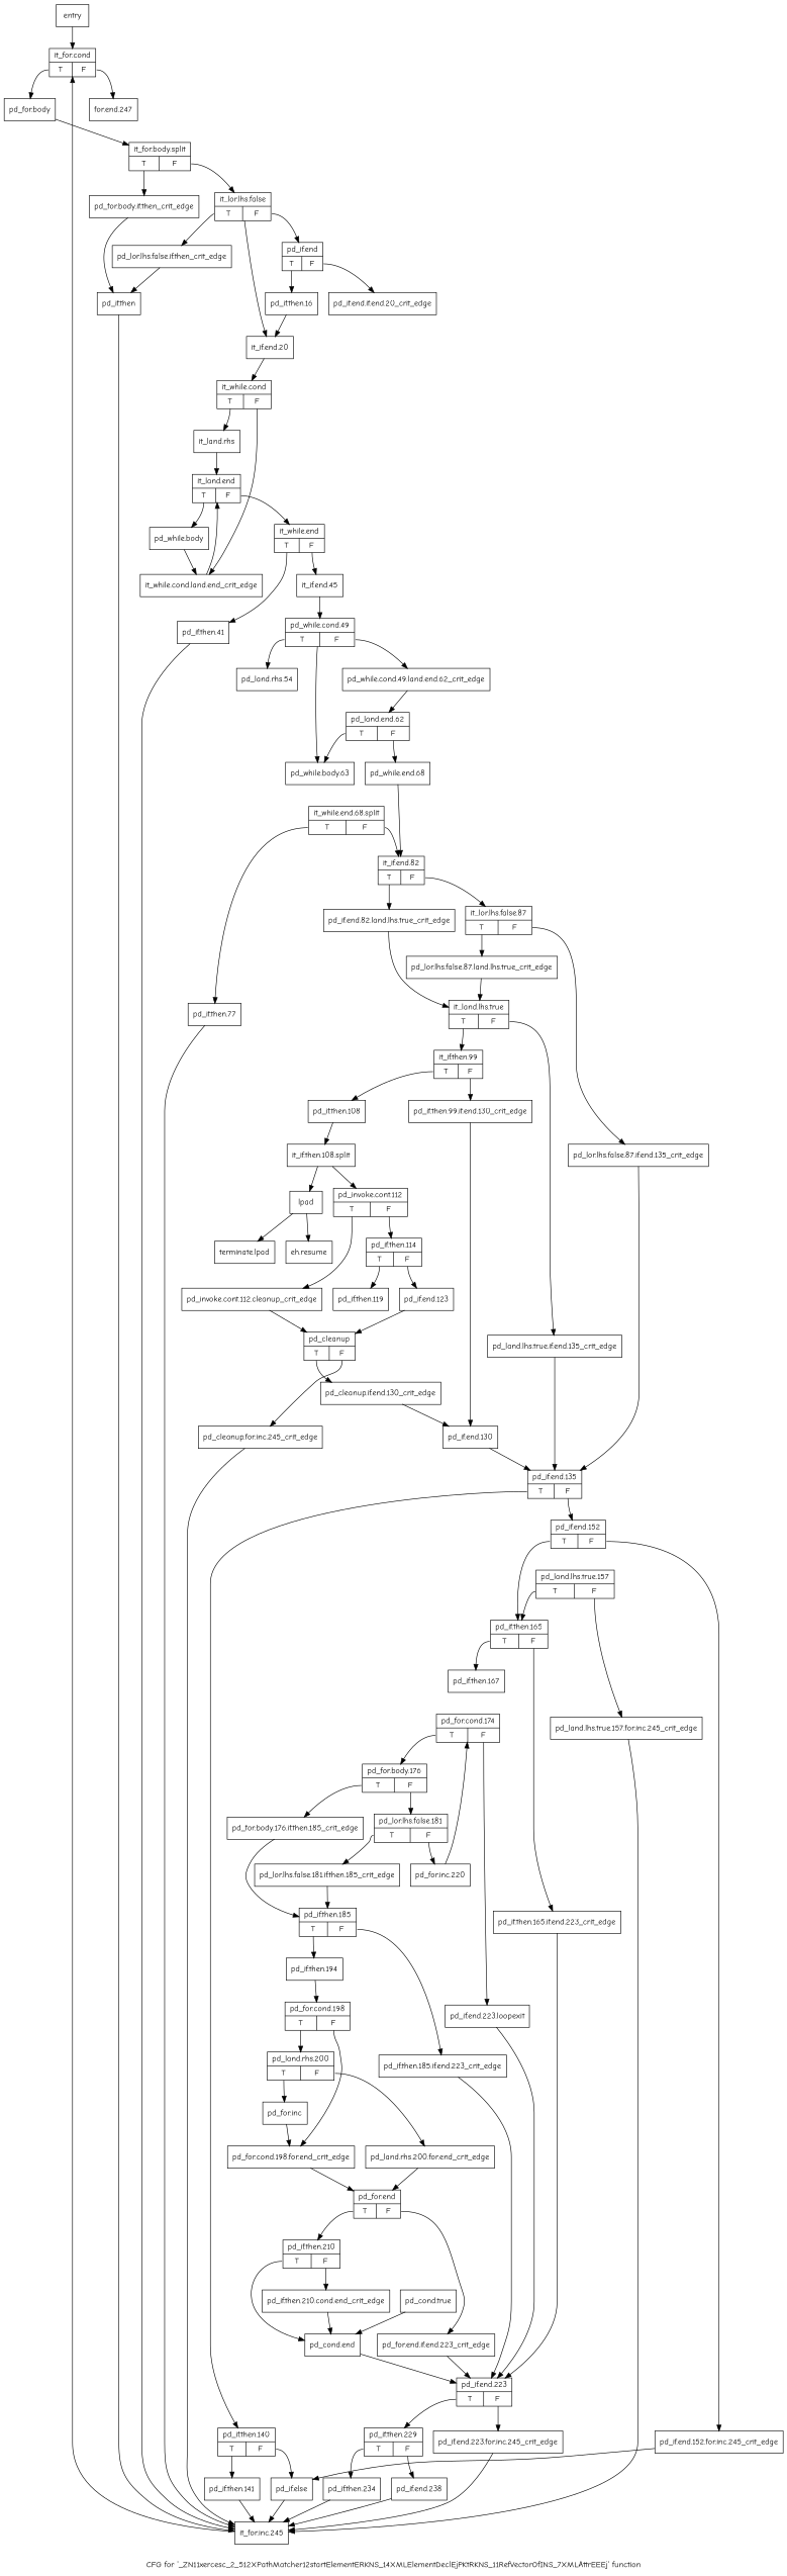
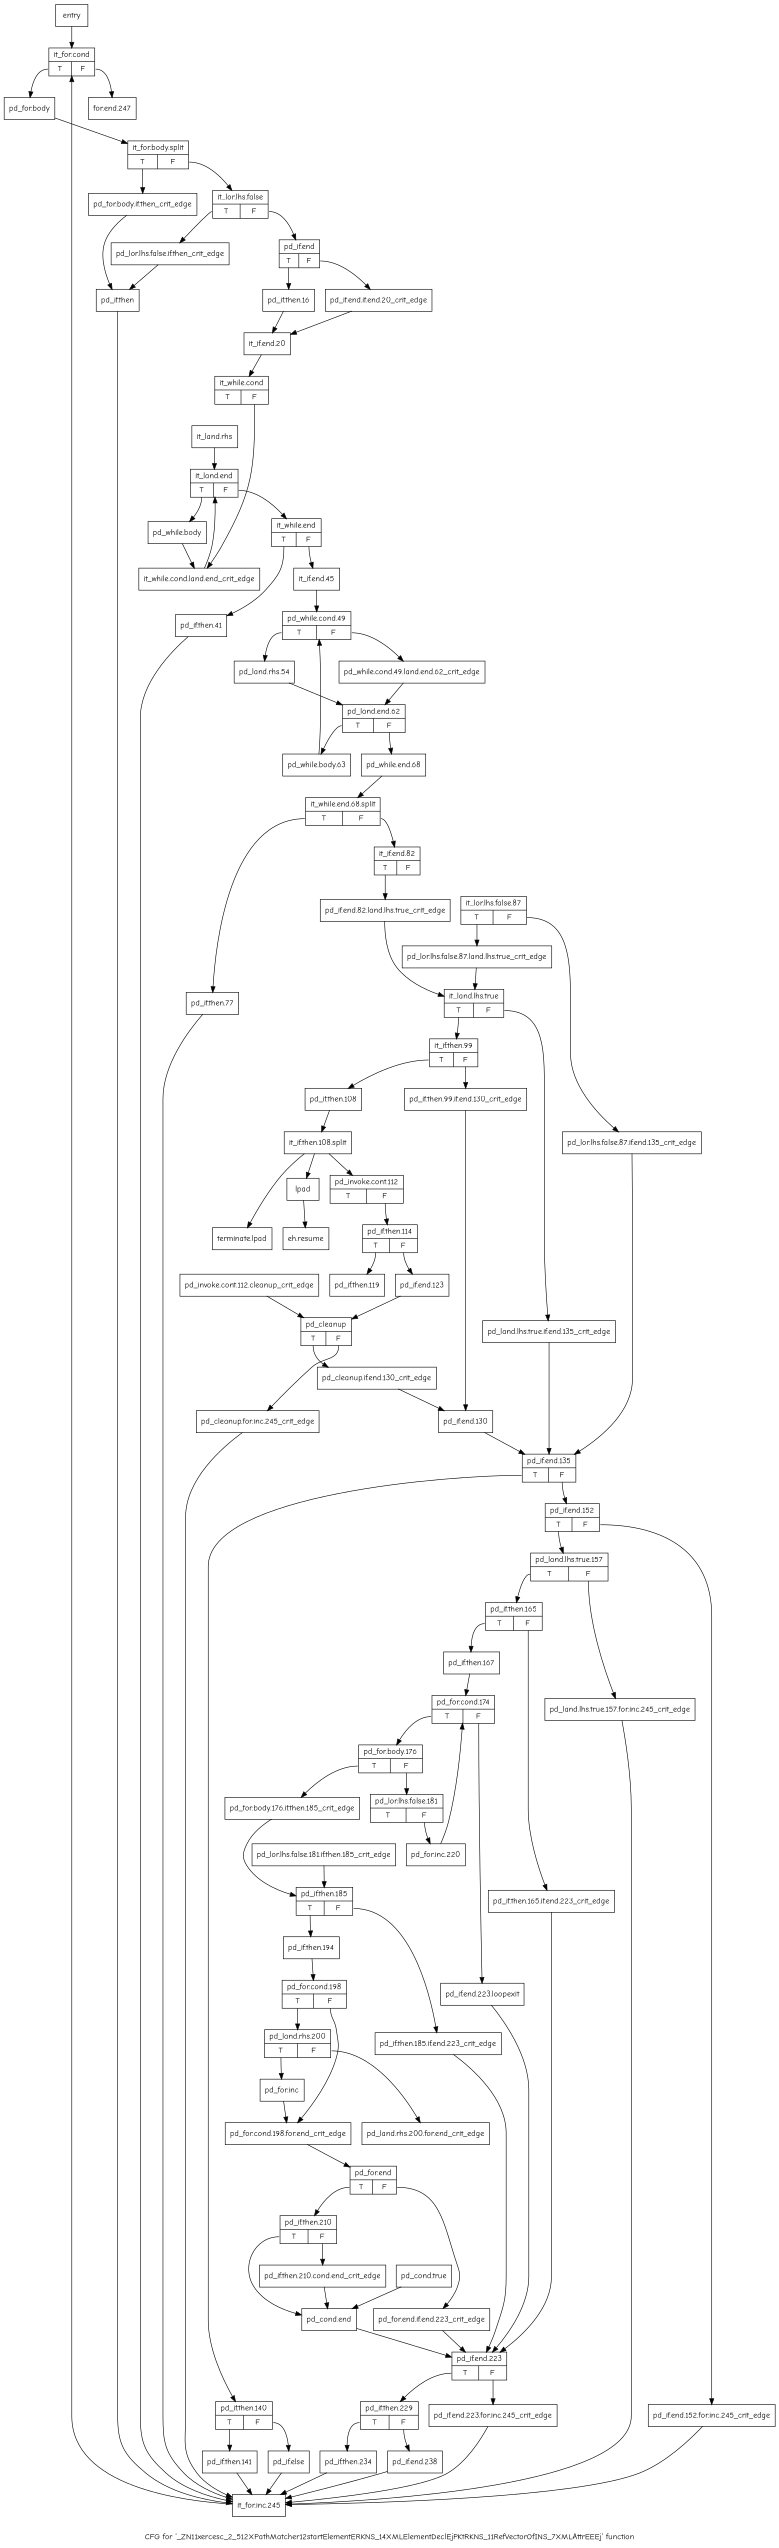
  digraph {
    fontname="Comic Neue"
    label="CFG for '_ZN11xercesc_2_512XPathMatcher12startElementERKNS_14XMLElementDeclEjPKtRKNS_11RefVectorOfINS_7XMLAttrEEEj' function"
    node [fontname="Comic Neue" shape=record]
    edge [fontname="Comic Neue"]
    n1 [label="{entry}"]
    n2 [label="{it_for.cond|{<s0>T|<s1>F}}"]
    n3 [label="{pd_for.body}"]
    n4 [label="{for.end.247}"]
    n5 [label="{it_for.body.split|{<s0>T|<s1>F}}"]
    n6 [label="{pd_for.body.if.then_crit_edge}"]
    n7 [label="{it_lor.lhs.false|{<s0>T|<s1>F}}"]
    n8 [label="{pd_if.then}"]
    n9 [label="{pd_lor.lhs.false.if.then_crit_edge}"]
    n10 [label="{pd_if.end|{<s0>T|<s1>F}}"]
    n11 [label="{it_for.inc.245}"]
    n12 [label="{pd_if.then.16}"]
    n13 [label="{pd_if.end.if.end.20_crit_edge}"]
    n14 [label="{it_if.end.20}"]
    n15 [label="{it_while.cond|{<s0>T|<s1>F}}"]
    n16 [label="{it_land.rhs}"]
    n17 [label="{it_while.cond.land.end_crit_edge}"]
    n18 [label="{it_land.end|{<s0>T|<s1>F}}"]
    n19 [label="{pd_while.body}"]
    n20 [label="{it_while.end|{<s0>T|<s1>F}}"]
    n21 [label="{pd_if.then.41}"]
    n22 [label="{it_if.end.45}"]
    n23 [label="{pd_while.cond.49|{<s0>T|<s1>F}}"]
    n24 [label="{pd_land.rhs.54}"]
    n25 [label="{pd_while.cond.49.land.end.62_crit_edge}"]
    n26 [label="{pd_land.end.62|{<s0>T|<s1>F}}"]
    n27 [label="{pd_while.body.63}"]
    n28 [label="{pd_while.end.68}"]
    n29 [label="{it_while.end.68.split|{<s0>T|<s1>F}}"]
    n30 [label="{pd_if.then.77}"]
    n31 [label="{it_if.end.82|{<s0>T|<s1>F}}"]
    n32 [label="{pd_if.end.82.land.lhs.true_crit_edge}"]
    n33 [label="{it_lor.lhs.false.87|{<s0>T|<s1>F}}"]
    n34 [label="{it_land.lhs.true|{<s0>T|<s1>F}}"]
    n35 [label="{pd_lor.lhs.false.87.land.lhs.true_crit_edge}"]
    n36 [label="{pd_lor.lhs.false.87.if.end.135_crit_edge}"]
    n37 [label="{it_if.then.99|{<s0>T|<s1>F}}"]
    n38 [label="{pd_land.lhs.true.if.end.135_crit_edge}"]
    n39 [label="{pd_if.end.135|{<s0>T|<s1>F}}"]
    n40 [label="{pd_if.then.108}"]
    n41 [label="{pd_if.then.99.if.end.130_crit_edge}"]
    n42 [label="{pd_if.then.140|{<s0>T|<s1>F}}"]
    n43 [label="{pd_if.end.152|{<s0>T|<s1>F}}"]
    n44 [label="{pd_if.then.141}"]
    n45 [label="{pd_if.else}"]
    n46 [label="{pd_land.lhs.true.157|{<s0>T|<s1>F}}"]
    n47 [label="{pd_if.end.152.for.inc.245_crit_edge}"]
    n48 [label="{it_if.then.108.split}"]
    n49 [label="{pd_if.end.130}"]
    n50 [label="{pd_invoke.cont.112|{<s0>T|<s1>F}}"]
    n51 [label="{lpad}"]
    n52 [label="{pd_invoke.cont.112.cleanup_crit_edge}"]
    n53 [label="{pd_if.then.114|{<s0>T|<s1>F}}"]
    n54 [label="{eh.resume}"]
    n55 [label="{terminate.lpad}"]
    n56 [label="{pd_cleanup|{<s0>T|<s1>F}}"]
    n57 [label="{pd_if.then.119}"]
    n58 [label="{pd_if.end.123}"]
    n59 [label="{pd_cleanup.if.end.130_crit_edge}"]
    n60 [label="{pd_cleanup.for.inc.245_crit_edge}"]
    n61 [label="{pd_if.then.165|{<s0>T|<s1>F}}"]
    n62 [label="{pd_land.lhs.true.157.for.inc.245_crit_edge}"]
    n63 [label="{pd_if.then.167}"]
    n64 [label="{pd_if.then.165.if.end.223_crit_edge}"]
    n65 [label="{pd_for.cond.174|{<s0>T|<s1>F}}"]
    n66 [label="{pd_if.end.223|{<s0>T|<s1>F}}"]
    n67 [label="{pd_for.body.176|{<s0>T|<s1>F}}"]
    n68 [label="{pd_if.end.223.loopexit}"]
    n69 [label="{pd_if.then.229|{<s0>T|<s1>F}}"]
    n70 [label="{pd_if.end.223.for.inc.245_crit_edge}"]
    n71 [label="{pd_if.then.234}"]
    n72 [label="{pd_if.end.238}"]
    n73 [label="{pd_for.body.176.if.then.185_crit_edge}"]
    n74 [label="{pd_lor.lhs.false.181|{<s0>T|<s1>F}}"]
    n75 [label="{pd_if.then.185|{<s0>T|<s1>F}}"]
    n76 [label="{pd_lor.lhs.false.181.if.then.185_crit_edge}"]
    n77 [label="{pd_for.inc.220}"]
    n78 [label="{pd_if.then.194}"]
    n79 [label="{pd_if.then.185.if.end.223_crit_edge}"]
    n80 [label="{pd_for.cond.198|{<s0>T|<s1>F}}"]
    n81 [label="{pd_land.rhs.200|{<s0>T|<s1>F}}"]
    n82 [label="{pd_for.cond.198.for.end_crit_edge}"]
    n83 [label="{pd_for.inc}"]
    n84 [label="{pd_land.rhs.200.for.end_crit_edge}"]
    n85 [label="{pd_for.end|{<s0>T|<s1>F}}"]
    n86 [label="{pd_if.then.210|{<s0>T|<s1>F}}"]
    n87 [label="{pd_for.end.if.end.223_crit_edge}"]
    n88 [label="{pd_if.then.210.cond.end_crit_edge}"]
    n89 [label="{pd_cond.end}"]
    n90 [label="{pd_cond.true}"]
    n1 -> n2
    n2 -> n3 [tailport=s0]
    n2 -> n4 [tailport=s1]
    n3 -> n5
    n5 -> n6 [tailport=s0]
    n5 -> n7 [tailport=s1]
    n6 -> n8
    n7 -> n9 [tailport=s0]
    n7 -> n10 [tailport=s1]
    n8 -> n11
    n9 -> n8
    n10 -> n12 [tailport=s0]
    n10 -> n13 [tailport=s1]
    n11 -> n2
    n12 -> n14
-   n7 -> n14
+   n13 -> n14
    n14 -> n15
-   n15 -> n16 [tailport=s0]
    n15 -> n17 [tailport=s1]
    n16 -> n18
    n17 -> n18
    n18 -> n19 [tailport=s0]
    n18 -> n20 [tailport=s1]
    n19 -> n17
    n20 -> n21 [tailport=s0]
    n20 -> n22 [tailport=s1]
    n21 -> n11
    n22 -> n23
    n23 -> n24 [tailport=s0]
    n23 -> n25 [tailport=s1]
+   n24 -> n26
    n25 -> n26
    n26 -> n27 [tailport=s0]
    n26 -> n28 [tailport=s1]
-   n23 -> n27
-   n28 -> n31
+   n27 -> n23
+   n28 -> n29
    n29 -> n30 [tailport=s0]
    n29 -> n31 [tailport=s1]
    n30 -> n11
    n31 -> n32 [tailport=s0]
-   n31 -> n33 [tailport=s1]
    n32 -> n34
    n33 -> n35 [tailport=s0]
    n33 -> n36 [tailport=s1]
    n34 -> n37 [tailport=s0]
    n34 -> n38 [tailport=s1]
    n35 -> n34
    n36 -> n39
    n37 -> n40 [tailport=s0]
    n37 -> n41 [tailport=s1]
    n38 -> n39
    n39 -> n42 [tailport=s0]
    n39 -> n43 [tailport=s1]
    n40 -> n48
    n41 -> n49
    n42 -> n44 [tailport=s0]
    n42 -> n45 [tailport=s1]
-   n43 -> n61 [tailport=s0]
+   n43 -> n46 [tailport=s0]
    n43 -> n47 [tailport=s1]
    n44 -> n11
    n45 -> n11
    n46 -> n61 [tailport=s0]
    n46 -> n62 [tailport=s1]
-   n47 -> n45
+   n47 -> n11
    n48 -> n50
    n48 -> n51
    n49 -> n39
-   n50 -> n52 [tailport=s0]
    n50 -> n53 [tailport=s1]
    n51 -> n54
-   n51 -> n55
+   n48 -> n55
    n52 -> n56
    n53 -> n57 [tailport=s0]
    n53 -> n58 [tailport=s1]
    n56 -> n59 [tailport=s0]
    n56 -> n60 [tailport=s1]
    n58 -> n56
    n59 -> n49
    n60 -> n11
    n61 -> n63 [tailport=s0]
    n61 -> n64 [tailport=s1]
    n62 -> n11
+   n63 -> n65
    n64 -> n66
    n65 -> n67 [tailport=s0]
    n65 -> n68 [tailport=s1]
    n66 -> n69 [tailport=s0]
    n66 -> n70 [tailport=s1]
    n67 -> n73 [tailport=s0]
    n67 -> n74 [tailport=s1]
    n68 -> n66
    n69 -> n71 [tailport=s0]
    n69 -> n72 [tailport=s1]
    n70 -> n11
    n71 -> n11
    n72 -> n11
    n73 -> n75
-   n74 -> n76 [tailport=s0]
    n74 -> n77 [tailport=s1]
    n75 -> n78 [tailport=s0]
    n75 -> n79 [tailport=s1]
    n76 -> n75
    n77 -> n65
    n78 -> n80
    n79 -> n66
    n80 -> n81 [tailport=s0]
    n80 -> n82 [tailport=s1]
    n81 -> n83 [tailport=s0]
    n81 -> n84 [tailport=s1]
    n82 -> n85
    n83 -> n82
-   n84 -> n85
    n85 -> n86 [tailport=s0]
    n85 -> n87 [tailport=s1]
    n86 -> n88 [tailport=s1]
    n86 -> n89 [tailport=s0]
    n87 -> n66
    n88 -> n89
    n89 -> n66
    n90 -> n89
  }
